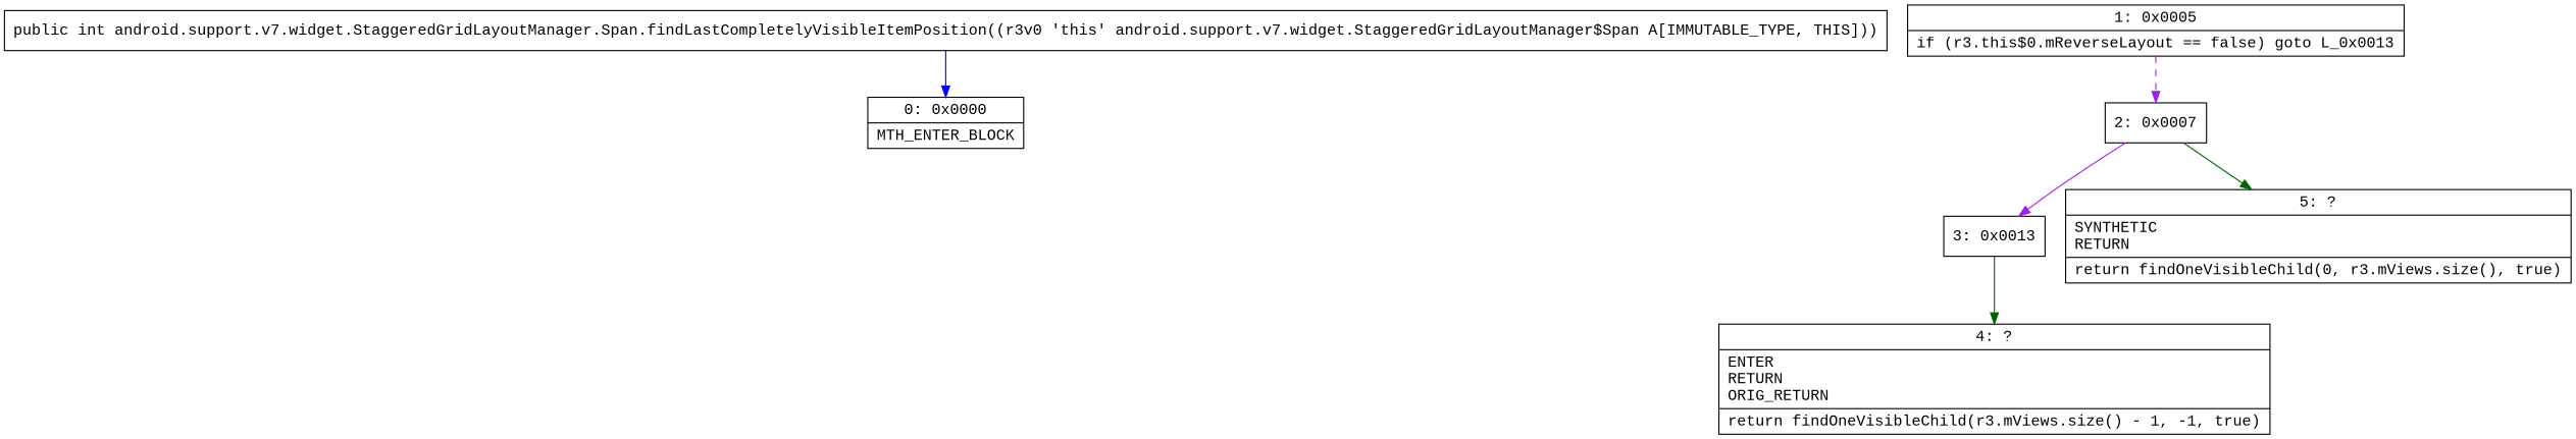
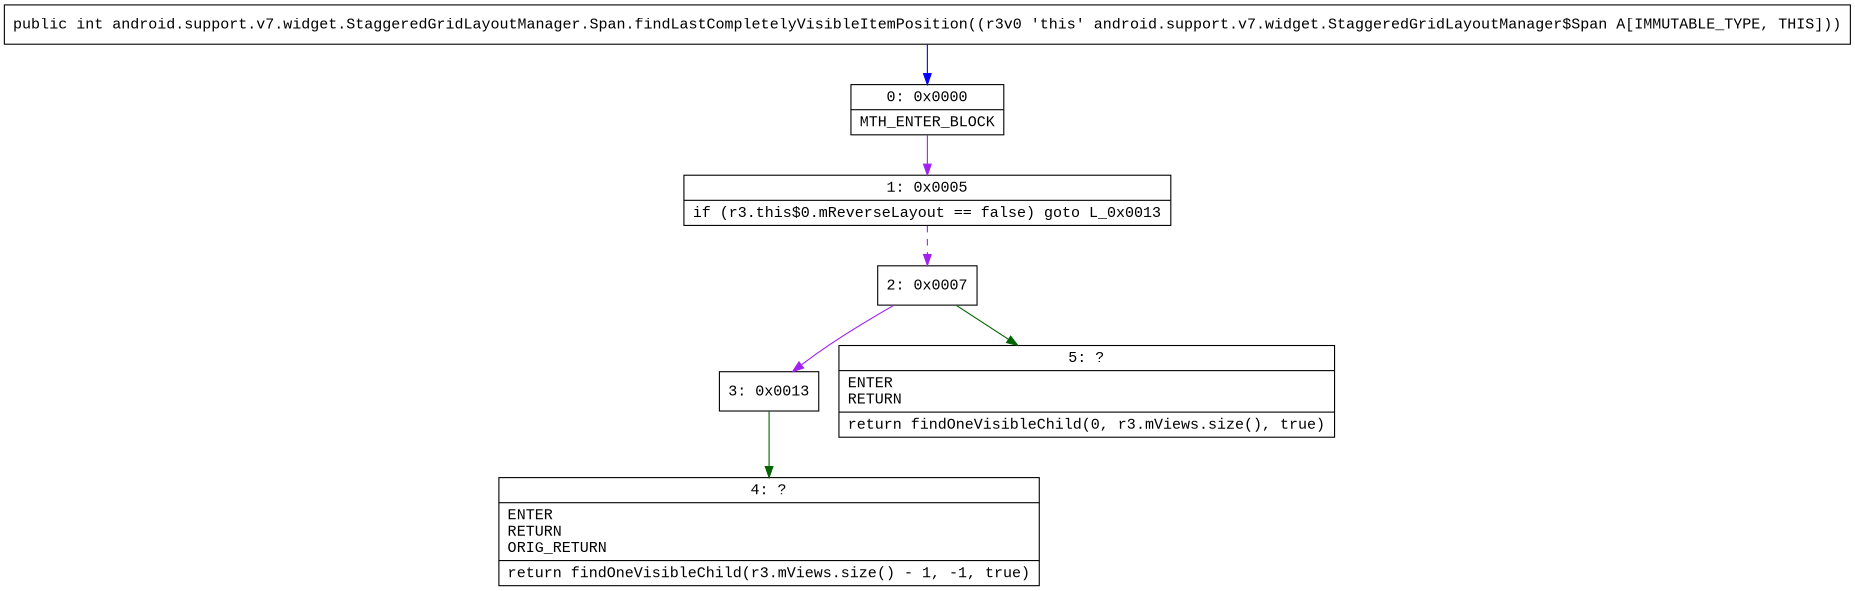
  digraph {
    fontname="Liberation Mono"
    node [fontname="Liberation Mono" shape=record]
    edge [color=purple fontname="Liberation Mono"]
    n1 [label="{0\:\ 0x0000|MTH_ENTER_BLOCK\l}"]
    n2 [label="{1\:\ 0x0005|if (r3.this$0.mReverseLayout == false) goto L_0x0013\l}"]
    n3 [label="{2\:\ 0x0007}"]
    n4 [label="{3\:\ 0x0013}"]
-   n5 [label="{5\:\ ?|SYNTHETIC\lRETURN\l|return findOneVisibleChild(0, r3.mViews.size(), true)\l}"]
+   n5 [label="{5\:\ ?|ENTER\lRETURN\l|return findOneVisibleChild(0, r3.mViews.size(), true)\l}"]
    n6 [label="{4\:\ ?|ENTER\lRETURN\lORIG_RETURN\l|return findOneVisibleChild(r3.mViews.size() \- 1, \-1, true)\l}"]
    n7 [label="{public int android.support.v7.widget.StaggeredGridLayoutManager.Span.findLastCompletelyVisibleItemPosition((r3v0 'this' android.support.v7.widget.StaggeredGridLayoutManager$Span A[IMMUTABLE_TYPE, THIS])) }"]
+   n1 -> n2
    n2 -> n3 [style=dashed]
    n3 -> n4
    n3 -> n5 [color=darkgreen]
    n4 -> n6 [color=darkgreen]
    n7 -> n1 [color=blue]
  }
